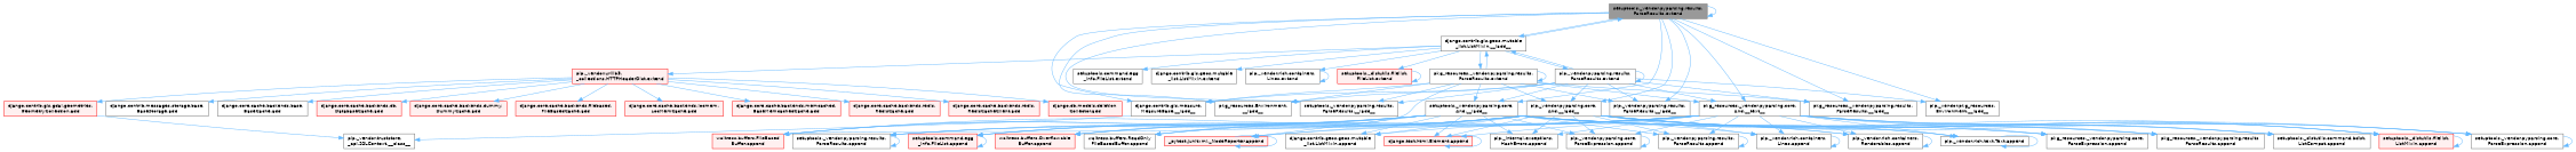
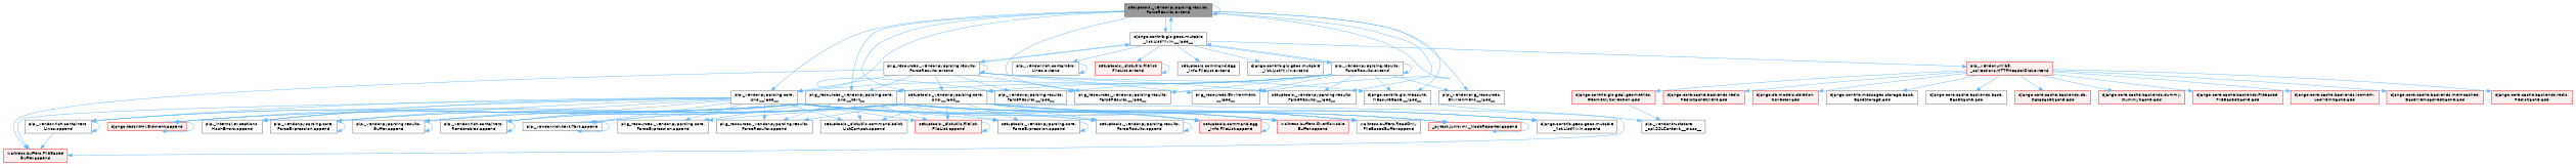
  digraph {
    rankdir=TB
    node [color=grey40 fillcolor=white fontname=Helvetica fontsize=10 shape=box style=filled]
    edge [color=steelblue1 fontname=Helvetica fontsize=10 labelfontname=Helvetica labelfontsize=10 style=solid]
    n1 [color=gray40 fillcolor=grey60 fontcolor=black height=0.2 label="setuptools._vendor.pyparsing.results.\lParseResults.extend" width=0.4]
    n2 [height=0.2 label="django.contrib.gis.geos.mutable\l_list.ListMixin.__iadd__" width=0.4]
    n3 [height=0.2 label="django.contrib.gis.measure.\lMeasureBase.__iadd__" width=0.4]
    n4 [height=0.2 label="pip._vendor.pkg_resources.\lEnvironment.__iadd__" width=0.4]
    n5 [height=0.2 label="pip._vendor.pyparsing.core.\lAnd.__iadd__" width=0.4]
    n6 [height=0.2 label="pip._vendor.pyparsing.results.\lParseResults.__iadd__" width=0.4]
    n7 [height=0.2 label="pkg_resources._vendor.pyparsing.core.\lAnd.__text__" width=0.4]
    n8 [height=0.2 label="pkg_resources._vendor.pyparsing.results.\lParseResults.__iadd__" width=0.4]
    n9 [height=0.2 label="pkg_resources.Environment.\l__iadd__" width=0.4]
    n10 [height=0.2 label="setuptools._vendor.pyparsing.core.\lAnd.__iadd__" width=0.4]
    n11 [height=0.2 label="setuptools._vendor.pyparsing.results.\lParseResults.__iadd__" width=0.4]
    n12 [height=0.2 label="django.contrib.gis.geos.mutable\l_list.ListMixin.extend" width=0.4]
    n13 [height=0.2 label="pip._vendor.pyparsing.results.\lParseResults.extend" width=0.4]
    n14 [height=0.2 label="pip._vendor.rich.containers.\lLines.extend" width=0.4]
    n15 [color=red fillcolor="#FFF0F0" height=0.2 label="pip._vendor.urllib3.\l_collections.HTTPHeaderDict.extend" width=0.4]
    n16 [height=0.2 label="pkg_resources._vendor.pyparsing.results.\lParseResults.extend" width=0.4]
    n17 [color=red fillcolor="#FFF0F0" height=0.2 label="setuptools._distutils.filelist.\lFileList.extend" width=0.4]
    n18 [height=0.2 label="setuptools.command.egg\l_info.FileList.extend" width=0.4]
    n19 [height=0.2 label="pip._vendor.truststore.\l_api.SSLContext.__class__" width=0.4]
    n20 [color=red fillcolor="#FFF0F0" height=0.2 label="_pytest.junitxml._NodeReporter.append" width=0.4]
    n21 [height=0.2 label="django.contrib.geos.geos.mutable\l_list.ListMixin.append" width=0.4]
    n22 [color=red fillcolor="#FFF0F0" height=0.2 label="django.test.html.Element.append" width=0.4]
    n23 [height=0.2 label="pip._internal.exceptions.\lHashErrors.append" width=0.4]
    n24 [height=0.2 label="pip._vendor.pyparsing.core.\lParseExpression.append" width=0.4]
-   n25 [height=0.2 label="pip._vendor.pyparsing.results.\lParseResults.append" width=0.4]
+   n25 [height=0.2 label="pip._vendor.pyparsing.results.\lBuffer.append" width=0.4]
    n26 [height=0.2 label="pip._vendor.rich.containers.\lLines.append" width=0.4]
    n27 [height=0.2 label="pip._vendor.rich.containers.\lRenderables.append" width=0.4]
    n28 [height=0.2 label="pip._vendor.rich.text.Text.append" width=0.4]
    n29 [height=0.2 label="pkg_resources._vendor.pyparsing.core.\lParseExpression.append" width=0.4]
    n30 [height=0.2 label="pkg_resources._vendor.pyparsing.results.\lParseResults.append" width=0.4]
    n31 [height=0.2 label="setuptools._distutils.command.bdist.\lListCompat.append" width=0.4]
-   n32 [color=red fillcolor="#FFF0F0" height=0.2 label="setuptools._distutils.filelist.\lListMixin.append" width=0.4]
+   n32 [color=red fillcolor="#FFF0F0" height=0.2 label="setuptools._distutils.filelist.\lFileList.append" width=0.4]
    n33 [height=0.2 label="setuptools._vendor.pyparsing.core.\lParseExpression.append" width=0.4]
    n34 [height=0.2 label="setuptools._vendor.pyparsing.results.\lParseResults.append" width=0.4]
    n35 [color=red fillcolor="#FFF0F0" height=0.2 label="setuptools.command.egg\l_info.FileList.append" width=0.4]
    n36 [color=red fillcolor="#FFF0F0" height=0.2 label="waitress.buffers.FileBased\lBuffer.append" width=0.4]
    n37 [color=red fillcolor="#FFF0F0" height=0.2 label="waitress.buffers.Overflowable\lBuffer.append" width=0.4]
    n38 [height=0.2 label="waitress.buffers.ReadOnly\lFileBasedBuffer.append" width=0.4]
    n39 [color=red fillcolor="#FFF0F0" height=0.2 label="django.contrib.gis.gdal.geometries.\lGeometryCollection.add" width=0.4]
    n40 [height=0.2 label="django.contrib.messages.storage.base.\lBaseStorage.add" width=0.4]
    n41 [height=0.2 label="django.core.cache.backends.base.\lBaseCache.add" width=0.4]
    n42 [color=red fillcolor="#FFF0F0" height=0.2 label="django.core.cache.backends.db.\lDatabaseCache.add" width=0.4]
    n43 [color=red fillcolor="#FFF0F0" height=0.2 label="django.core.cache.backends.dummy.\lDummyCache.add" width=0.4]
    n44 [color=red fillcolor="#FFF0F0" height=0.2 label="django.core.cache.backends.filebased.\lFileBasedCache.add" width=0.4]
    n45 [color=red fillcolor="#FFF0F0" height=0.2 label="django.core.cache.backends.locmem.\lLocMemCache.add" width=0.4]
    n46 [color=red fillcolor="#FFF0F0" height=0.2 label="django.core.cache.backends.memcached.\lBaseMemcachedCache.add" width=0.4]
    n47 [color=red fillcolor="#FFF0F0" height=0.2 label="django.core.cache.backends.redis.\lRedisCache.add" width=0.4]
    n48 [color=red fillcolor="#FFF0F0" height=0.2 label="django.core.cache.backends.redis.\lRedisCacheClient.add" width=0.4]
    n49 [color=red fillcolor="#FFF0F0" height=0.2 label="django.db.models.deletion.\lCollector.add" width=0.4]
    n1 -> n1
    n1 -> n2
    n1 -> n3
    n1 -> n4
    n1 -> n5
    n1 -> n6
    n1 -> n7
    n1 -> n8
    n1 -> n9
    n1 -> n10
    n1 -> n11
    n2 -> n1
    n2 -> n12
    n2 -> n13
    n2 -> n14
    n2 -> n15
    n2 -> n16
    n2 -> n17
    n2 -> n18
    n3 -> n19
    n5 -> n20
    n5 -> n21
    n5 -> n22
    n5 -> n23
    n5 -> n24
    n5 -> n25
    n5 -> n26
    n5 -> n27
    n5 -> n28
    n5 -> n29
    n5 -> n30
    n5 -> n31
    n5 -> n32
    n5 -> n33
    n5 -> n34
    n5 -> n35
    n5 -> n36
    n5 -> n37
    n5 -> n38
    n7 -> n20
    n7 -> n21
    n7 -> n22
    n7 -> n23
    n7 -> n24
    n7 -> n25
    n7 -> n26
    n7 -> n27
    n7 -> n28
    n7 -> n29
    n7 -> n30
    n7 -> n31
    n7 -> n32
    n7 -> n33
    n7 -> n34
    n7 -> n35
-   n7 -> n36
+   n26 -> n36
    n7 -> n37
    n7 -> n38
    n10 -> n20
    n10 -> n21
    n10 -> n22
    n10 -> n23
    n10 -> n24
    n10 -> n25
    n10 -> n26
    n10 -> n27
    n10 -> n28
    n10 -> n29
    n10 -> n30
    n10 -> n31
    n10 -> n32
    n10 -> n33
    n10 -> n34
    n10 -> n35
    n10 -> n36
    n10 -> n37
    n10 -> n38
    n13 -> n2
    n13 -> n3
    n13 -> n4
    n13 -> n5
    n13 -> n6
    n13 -> n7
    n13 -> n8
    n13 -> n9
    n13 -> n10
    n13 -> n11
    n13 -> n13
    n14 -> n14
    n15 -> n39
    n15 -> n40
    n15 -> n41
    n15 -> n42
    n15 -> n43
    n15 -> n44
    n15 -> n45
    n15 -> n46
    n15 -> n47
    n15 -> n48
    n15 -> n49
    n16 -> n2
    n16 -> n3
    n16 -> n5
    n16 -> n6
    n16 -> n7
    n16 -> n8
    n16 -> n9
    n16 -> n10
    n16 -> n11
    n16 -> n16
    n16 -> n36
    n17 -> n17
    n20 -> n20
    n22 -> n22
    n24 -> n24
    n25 -> n25
    n26 -> n26
    n27 -> n27
    n28 -> n28
    n32 -> n32
    n33 -> n33
    n34 -> n34
    n35 -> n35
    n39 -> n19
  }
